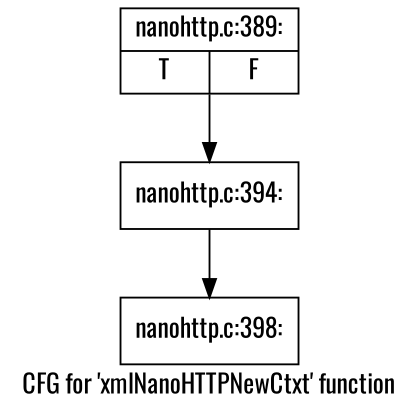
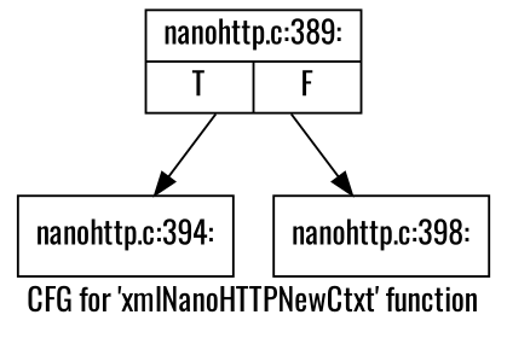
  digraph {
    fontname=Oswald
    label="CFG for 'xmlNanoHTTPNewCtxt' function"
    node [fontname=Oswald shape=record]
    edge [fontname=Oswald]
    n1 [label="{nanohttp.c:389:|{<s0>T|<s1>F}}"]
    n2 [label="{nanohttp.c:394:}"]
    n3 [label="{nanohttp.c:398:}"]
    n1 -> n2
-   n2 -> n3
+   n1 -> n3
  }
